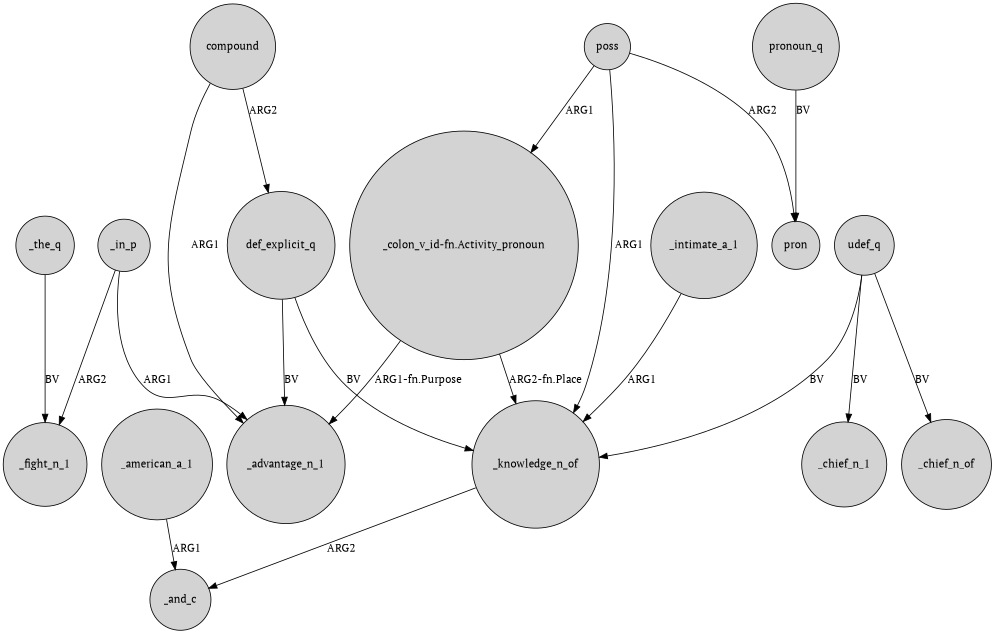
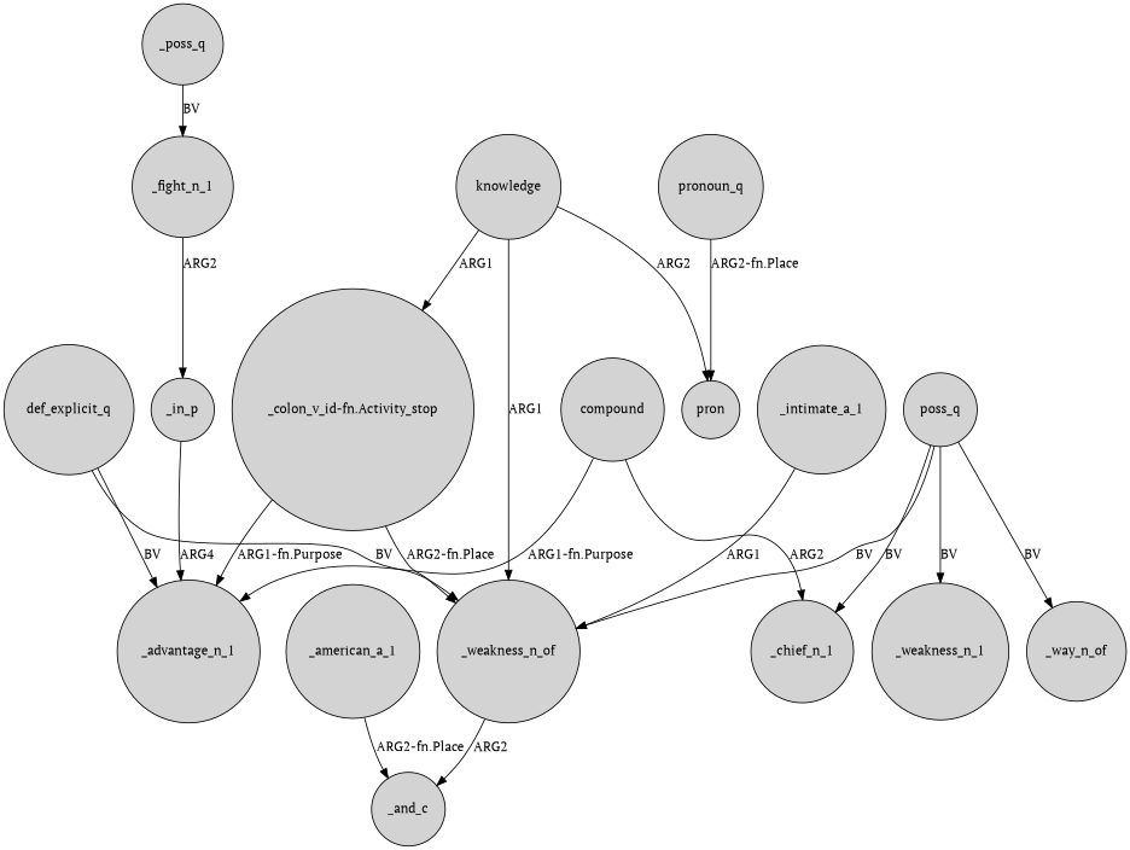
  digraph {
    fontname="PT Serif"
    node [fontname="PT Serif" shape=circle style=filled]
    edge [fontname="PT Serif"]
    _intimate_a_1
-   _knowledge_n_of
+   _knowledge_n_of [label=_weakness_n_of]
    _and_c
    _in_p
    _advantage_n_1
    _fight_n_1
    def_explicit_q
    compound
    _chief_n_1
-   udef_q
-   _way_n_of [label=_chief_n_of]
+   udef_q [label=poss_q]
+   _weakness_n_1
+   _way_n_of
    _american_a_1
-   "_colon_v_id-fn.Activity_stop" [label="_colon_v_id-fn.Activity_pronoun"]
-   poss
+   "_colon_v_id-fn.Activity_stop"
+   poss [label=knowledge]
    pron
    pronoun_q
-   _the_q
+   _the_q [label=_poss_q]
    _intimate_a_1 -> _knowledge_n_of [label=ARG1]
    _knowledge_n_of -> _and_c [label=ARG2]
-   _in_p -> _advantage_n_1 [label=ARG1]
-   _in_p -> _fight_n_1 [label=ARG2]
+   _in_p -> _advantage_n_1 [label=ARG4]
+   _fight_n_1 -> _in_p [label=ARG2]
    def_explicit_q -> _knowledge_n_of [label=BV]
    def_explicit_q -> _advantage_n_1 [label=BV]
-   compound -> _advantage_n_1 [label=ARG1]
-   compound -> def_explicit_q [label=ARG2]
+   compound -> _advantage_n_1 [label="ARG1-fn.Purpose"]
+   compound -> _chief_n_1 [label=ARG2]
    udef_q -> _knowledge_n_of [label=BV]
    udef_q -> _chief_n_1 [label=BV]
+   udef_q -> _weakness_n_1 [label=BV]
    udef_q -> _way_n_of [label=BV]
-   _american_a_1 -> _and_c [label=ARG1]
+   _american_a_1 -> _and_c [label="ARG2-fn.Place"]
    "_colon_v_id-fn.Activity_stop" -> _knowledge_n_of [label="ARG2-fn.Place"]
    "_colon_v_id-fn.Activity_stop" -> _advantage_n_1 [label="ARG1-fn.Purpose"]
    poss -> _knowledge_n_of [label=ARG1]
    poss -> "_colon_v_id-fn.Activity_stop" [label=ARG1]
    poss -> pron [label=ARG2]
-   pronoun_q -> pron [label=BV]
+   pronoun_q -> pron [label="ARG2-fn.Place"]
    _the_q -> _fight_n_1 [label=BV]
  }
